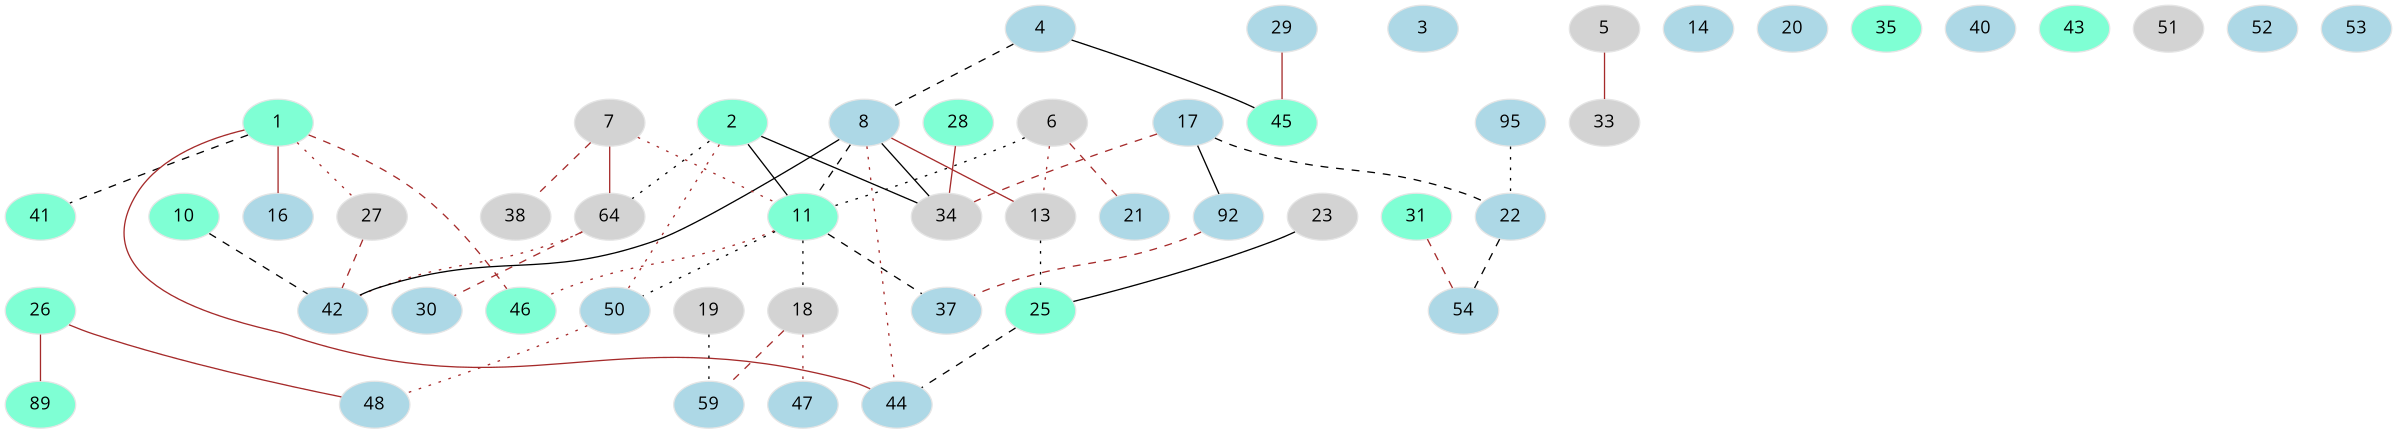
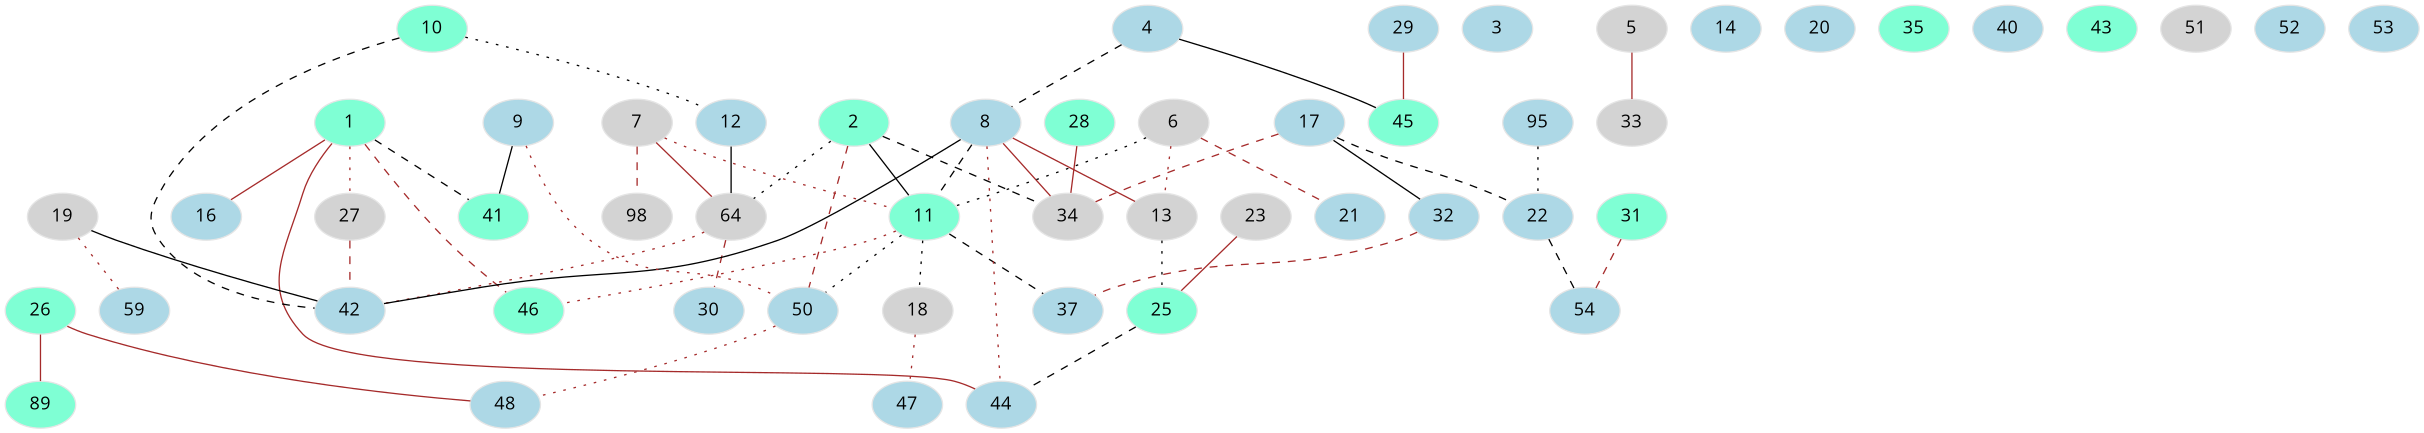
  graph {
    fontname="Open Sans"
    node [color=gray90 fillcolor=lightblue fontname="Open Sans" style=filled]
    edge [color=brown fontname="Open Sans" style=solid]
    1 [fillcolor=aquamarine]
    16
    27 [fillcolor=lightgrey]
    41 [fillcolor=aquamarine]
    44
    46 [fillcolor=aquamarine]
    42
    2 [fillcolor=aquamarine]
    11 [fillcolor=aquamarine]
    n10 [fillcolor=lightgrey label=64]
    34 [fillcolor=lightgrey]
    50
    18 [fillcolor=lightgrey]
    37
    30
    48
    3
    4
    8
    45 [fillcolor=aquamarine]
    13 [fillcolor=lightgrey]
    5 [fillcolor=lightgrey]
    33 [fillcolor=lightgrey]
    6 [fillcolor=lightgrey]
    21
    25 [fillcolor=aquamarine]
    7 [fillcolor=lightgrey]
-   38 [fillcolor=lightgrey]
+   38 [fillcolor=lightgrey label=98]
+   9
    10 [fillcolor=aquamarine]
+   12
    n32 [label=59]
    47
    14
    n35 [label=95]
    22
    54
    17
-   32 [label=92]
+   32
    19 [fillcolor=lightgrey]
    20
    23 [fillcolor=lightgrey]
    26 [fillcolor=aquamarine]
    n44 [fillcolor=aquamarine label=89]
    28 [fillcolor=aquamarine]
    29
    31 [fillcolor=aquamarine]
    35 [fillcolor=aquamarine]
    40
    43 [fillcolor=aquamarine]
    51 [fillcolor=lightgrey]
    52
    53
    1 -- 16
    1 -- 27 [style=dotted]
    1 -- 41 [color=black style=dashed]
    1 -- 44
    1 -- 46 [style=dashed]
    27 -- 42 [style=dashed]
    2 -- 11 [color=black]
    2 -- n10 [color=black style=dotted]
-   2 -- 34 [color=black]
-   2 -- 50 [style=dotted]
+   2 -- 34 [color=black style=dashed]
+   2 -- 50 [style=dashed]
    11 -- 46 [style=dotted]
    11 -- 50 [color=black style=dotted]
    11 -- 18 [color=black style=dotted]
    11 -- 37 [color=black style=dashed]
    n10 -- 42 [style=dotted]
    n10 -- 30 [style=dashed]
    50 -- 48 [style=dotted]
-   18 -- n32 [style=dashed]
    18 -- 47 [style=dotted]
    4 -- 8 [color=black style=dashed]
    4 -- 45 [color=black]
    8 -- 44 [style=dotted]
    8 -- 42 [color=black]
    8 -- 11 [color=black style=dashed]
-   8 -- 34 [color=black]
+   8 -- 34
    8 -- 13
    13 -- 25 [color=black style=dotted]
    5 -- 33
    6 -- 11 [color=black style=dotted]
    6 -- 13 [style=dotted]
    6 -- 21 [style=dashed]
    25 -- 44 [color=black style=dashed]
    7 -- 11 [style=dotted]
    7 -- n10
    7 -- 38 [style=dashed]
+   9 -- 41 [color=black]
+   9 -- 50 [style=dotted]
    10 -- 42 [color=black style=dashed]
+   10 -- 12 [color=black style=dotted]
+   12 -- n10 [color=black]
    n35 -- 22 [color=black style=dotted]
    22 -- 54 [color=black style=dashed]
    17 -- 34 [style=dashed]
    17 -- 22 [color=black style=dashed]
    17 -- 32 [color=black]
    32 -- 37 [style=dashed]
-   19 -- n32 [color=black style=dotted]
-   23 -- 25 [color=black]
+   19 -- 42 [color=black]
+   19 -- n32 [style=dotted]
+   23 -- 25
    26 -- 48
    26 -- n44
    28 -- 34
    29 -- 45
    31 -- 54 [style=dashed]
  }
